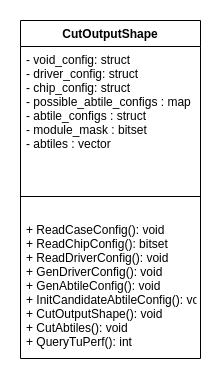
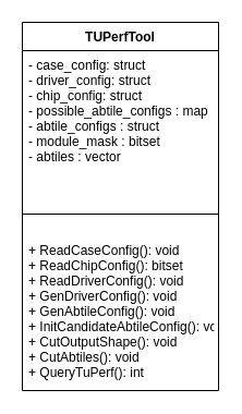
  <mxCell id="0" />
  <mxCell id="1" parent="0" />
- <mxCell id="2" value="CutOutputShape" style="swimlane;fontStyle=1;align=center;verticalAlign=top;childLayout=stackLayout;horizontal=1;startSize=26;horizontalStack=0;resizeParent=1;resizeParentMax=0;resizeLast=0;collapsible=1;marginBottom=0;" vertex="1" parent="1"><mxGeometry x="20" y="20" width="180" height="338" as="geometry" /></mxCell>
- <mxCell id="3" value="- void_config: struct&#10;- driver_config: struct&#10;- chip_config: struct&#10;- possible_abtile_configs : map&#10;- abtile_configs : struct&#10;- module_mask : bitset&#10;- abtiles : vector" style="text;strokeColor=none;fillColor=none;align=left;verticalAlign=top;spacingLeft=4;spacingRight=4;overflow=hidden;rotatable=0;points=[[0,0.5],[1,0.5]];portConstraint=eastwest;" vertex="1" parent="2"><mxGeometry y="26" width="180" height="130" as="geometry" /></mxCell>
+ <mxCell id="2" value="TUPerfTool" style="swimlane;fontStyle=1;align=center;verticalAlign=top;childLayout=stackLayout;horizontal=1;startSize=26;horizontalStack=0;resizeParent=1;resizeParentMax=0;resizeLast=0;collapsible=1;marginBottom=0;" vertex="1" parent="1"><mxGeometry x="20" y="20" width="180" height="338" as="geometry" /></mxCell>
+ <mxCell id="3" value="- case_config: struct&#10;- driver_config: struct&#10;- chip_config: struct&#10;- possible_abtile_configs : map&#10;- abtile_configs : struct&#10;- module_mask : bitset&#10;- abtiles : vector" style="text;strokeColor=none;fillColor=none;align=left;verticalAlign=top;spacingLeft=4;spacingRight=4;overflow=hidden;rotatable=0;points=[[0,0.5],[1,0.5]];portConstraint=eastwest;" vertex="1" parent="2"><mxGeometry y="26" width="180" height="130" as="geometry" /></mxCell>
  <mxCell id="4" value="" style="line;strokeWidth=1;fillColor=none;align=left;verticalAlign=middle;spacingTop=-1;spacingLeft=3;spacingRight=3;rotatable=0;labelPosition=right;points=[];portConstraint=eastwest;" vertex="1" parent="2"><mxGeometry y="156" width="180" height="40" as="geometry" /></mxCell>
  <mxCell id="5" value="+ ReadCaseConfig(): void&#10;+ ReadChipConfig(): bitset&#10;+ ReadDriverConfig(): void&#10;+ GenDriverConfig(): void&#10;+ GenAbtileConfig(): void&#10;+ InitCandidateAbtileConfig(): void&#10;+ CutOutputShape(): void&#10;+ CutAbtiles(): void&#10;+ QueryTuPerf(): int" style="text;strokeColor=none;fillColor=none;align=left;verticalAlign=top;spacingLeft=4;spacingRight=4;overflow=hidden;rotatable=0;points=[[0,0.5],[1,0.5]];portConstraint=eastwest;" vertex="1" parent="2"><mxGeometry y="196" width="180" height="142" as="geometry" /></mxCell>
